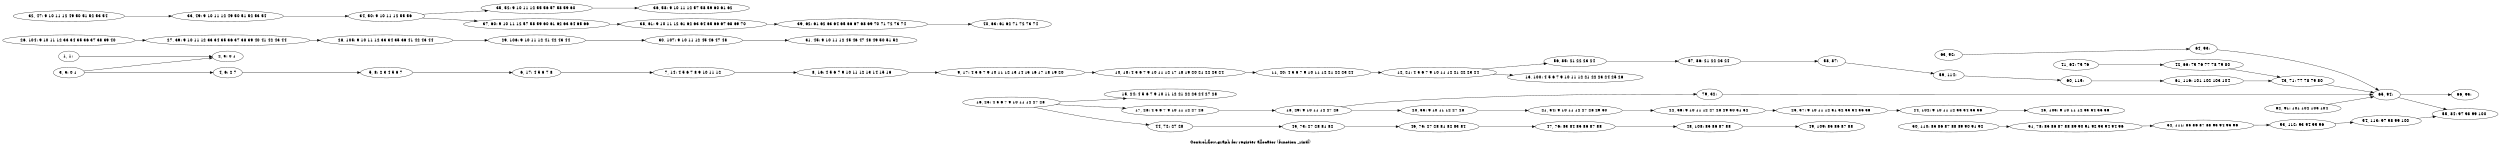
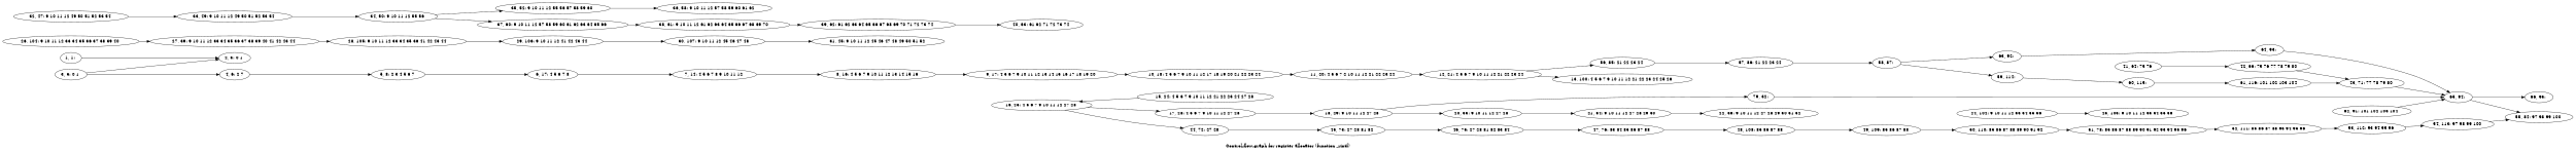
  digraph {
    label="Control-flow-graph for register allocator (function _rintf)"
    rankdir=LR
    n1 [label="1, 1: "]
    n2 [label="2, 3: 0 1 "]
    n3 [label="3, 5: 0 1 "]
    n4 [label="4, 6: 2 7"]
    n5 [label="5, 8: 2 3 4 5 6 7 "]
    n6 [label="6, 17: 4 5 6 7 8"]
    n7 [label="7, 14: 4 5 6 7 8 9 10 11 12 "]
    n8 [label="8, 16: 4 5 6 7 9 10 11 12 13 14 15 16 "]
    n9 [label="9, 17: 4 5 6 7 9 10 11 12 13 14 15 16 17 18 19 20 "]
    n10 [label="10, 18: 4 5 6 7 9 10 11 12 17 18 19 20 21 22 23 24 "]
-   n11 [label="11, 20: 4 5 6 7 9 10 11 12 21 22 23 24 "]
+   n11 [label="11, 20: 4 5 6 7 2 10 11 12 21 22 23 24"]
    n12 [label="12, 21: 4 5 6 7 9 10 11 12 21 22 23 24 "]
    n13 [label="13, 100: 4 5 6 7 9 10 11 12 21 22 23 24 25 26 "]
    n14 [label="56, 85: 21 22 23 24 "]
    n15 [label="57, 86: 21 22 23 24 "]
    n16 [label="15, 24: 4 5 6 7 9 10 11 12 21 22 23 24 27 28 "]
    n17 [label="16, 25: 4 5 6 7 9 10 11 12 27 28 "]
    n18 [label="17, 28: 4 5 6 7 9 10 11 12 27 28 "]
    n19 [label="44, 72: 27 28 "]
    n20 [label="18, 29: 9 10 11 12 27 28 "]
    n21 [label="45, 73: 27 28 81 82 "]
    n22 [label="79, 32:"]
    n23 [label="20, 33: 9 10 11 12 27 28 "]
    n24 [label="65, 94: "]
    n25 [label="21, 34: 9 10 11 12 27 28 29 30 "]
    n26 [label="55, 84: 97 98 99 100 "]
    n27 [label="66, 95: "]
    n28 [label="22, 36: 9 10 11 12 27 28 29 30 31 32 "]
-   n29 [label="23, 37: 9 10 11 12 31 32 33 34 35 36 "]
    n30 [label="24, 102: 9 10 11 12 33 34 35 36 "]
    n31 [label="25, 103: 9 10 11 12 33 34 35 36 "]
    n32 [label="26, 104: 9 10 11 12 33 34 35 36 37 38 39 40 "]
    n33 [label="27, 39: 9 10 11 12 33 34 35 36 37 38 39 40 41 42 43 44 "]
    n34 [label="28, 105: 9 10 11 12 33 34 35 36 41 42 43 44 "]
    n35 [label="29, 106: 9 10 11 12 41 42 43 44 "]
    n36 [label="30, 107: 9 10 11 12 45 46 47 48 "]
    n37 [label="31, 45: 9 10 11 12 45 46 47 48 49 50 51 52 "]
    n38 [label="32, 47: 9 10 11 12 49 50 51 52 53 54 "]
    n39 [label="33, 49: 9 10 11 12 49 50 51 52 53 54 "]
    n40 [label="34, 50: 9 10 11 12 55 56 "]
    n41 [label="35, 52: 9 10 11 12 55 56 57 58 59 60 "]
    n42 [label="37, 60: 9 10 11 12 57 58 59 60 61 62 63 64 65 66 "]
    n43 [label="36, 58: 9 10 11 12 57 58 59 60 61 62 "]
    n44 [label="38, 61: 9 10 11 12 61 62 63 64 65 66 67 68 69 70 "]
    n45 [label="39, 62: 61 62 63 64 65 66 67 68 69 70 71 72 73 74 "]
    n46 [label="40, 63: 61 62 71 72 73 74 "]
    n47 [label="41, 64: 75 76 "]
    n48 [label="42, 66: 75 76 77 78 79 80 "]
    n49 [label="43, 71: 77 78 79 80 "]
    n50 [label="46, 75: 27 28 81 82 83 84 "]
    n51 [label="47, 76: 83 84 85 86 87 88 "]
    n52 [label="48, 108: 85 86 87 88 "]
    n53 [label="49, 109: 85 86 87 88 "]
    n54 [label="50, 110: 85 86 87 88 89 90 91 92 "]
-   n55 [label="51, 78: 85 86 87 88 89 90 91 92 93 94 94 96"]
+   n55 [label="51, 78: 85 86 87 88 89 90 91 92 93 94 95 96 "]
    n56 [label="52, 111: 85 86 87 88 93 94 95 96 "]
    n57 [label="53, 112: 93 94 95 96 "]
    n58 [label="54, 113: 97 98 99 100 "]
    n59 [label="58, 87: "]
    n60 [label="59, 114: "]
    n61 [label="63, 92: "]
    n62 [label="60, 115: "]
    n63 [label="64, 93: "]
    n64 [label="61, 116: 101 102 103 104 "]
    n65 [label="62, 91: 101 102 103 104 "]
    n1 -> n2
    n3 -> n2
    n3 -> n4
    n4 -> n5
    n5 -> n6
    n6 -> n7
    n7 -> n8
    n8 -> n9
    n9 -> n10
    n10 -> n11
    n11 -> n12
    n12 -> n13
    n12 -> n14
    n14 -> n15
    n15 -> n59
-   n17 -> n16
+   n16 -> n17
    n17 -> n18
    n17 -> n19
    n18 -> n20
    n19 -> n21
    n20 -> n22
    n20 -> n23
    n21 -> n50
    n22 -> n24
    n23 -> n25
    n24 -> n26
    n24 -> n27
    n25 -> n28
-   n28 -> n29
-   n29 -> n30
    n30 -> n31
    n32 -> n33
    n33 -> n34
    n34 -> n35
    n35 -> n36
    n36 -> n37
    n38 -> n39
    n39 -> n40
    n40 -> n41
    n40 -> n42
    n41 -> n43
    n42 -> n44
    n44 -> n45
    n45 -> n46
    n47 -> n48
    n48 -> n49
    n49 -> n24
    n50 -> n51
    n51 -> n52
    n52 -> n53
+   n53 -> n54
    n54 -> n55
    n55 -> n56
    n56 -> n57
    n57 -> n58
    n58 -> n26
    n59 -> n60
+   n59 -> n61
    n60 -> n62
    n61 -> n63
    n62 -> n64
    n63 -> n24
    n64 -> n49
    n65 -> n24
  }
